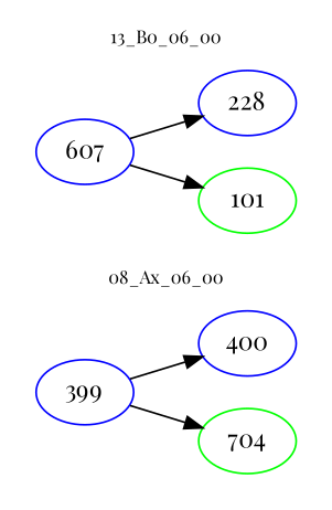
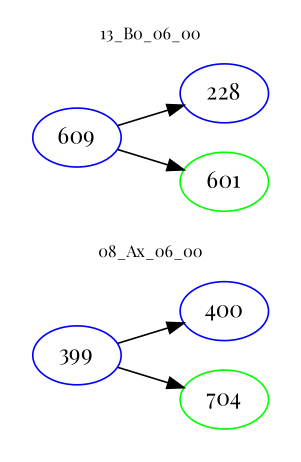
  digraph {
    fontname="Playfair Display"
    rankdir=LR
    node [color=blue fontname="Playfair Display"]
    edge [color=black fontname="Playfair Display"]
    n1 [label=399]
    n2 [color=green label=704]
    n3 [label=400]
-   n4 [label=607]
-   n5 [color=green label=101]
+   n4 [label=609]
+   n5 [color=green label=601]
    n6 [label=228]
    subgraph cluster_1 {
      color=white
      fontsize=10
      label="08_Ax_06_00"
      n1
      n2
      n3
    }
    subgraph cluster_2 {
      color=white
      fontsize=10
      label="13_B0_06_00"
      n4
      n5
      n6
    }
    n1 -> n2
    n1 -> n3
    n4 -> n5
    n4 -> n6
  }
